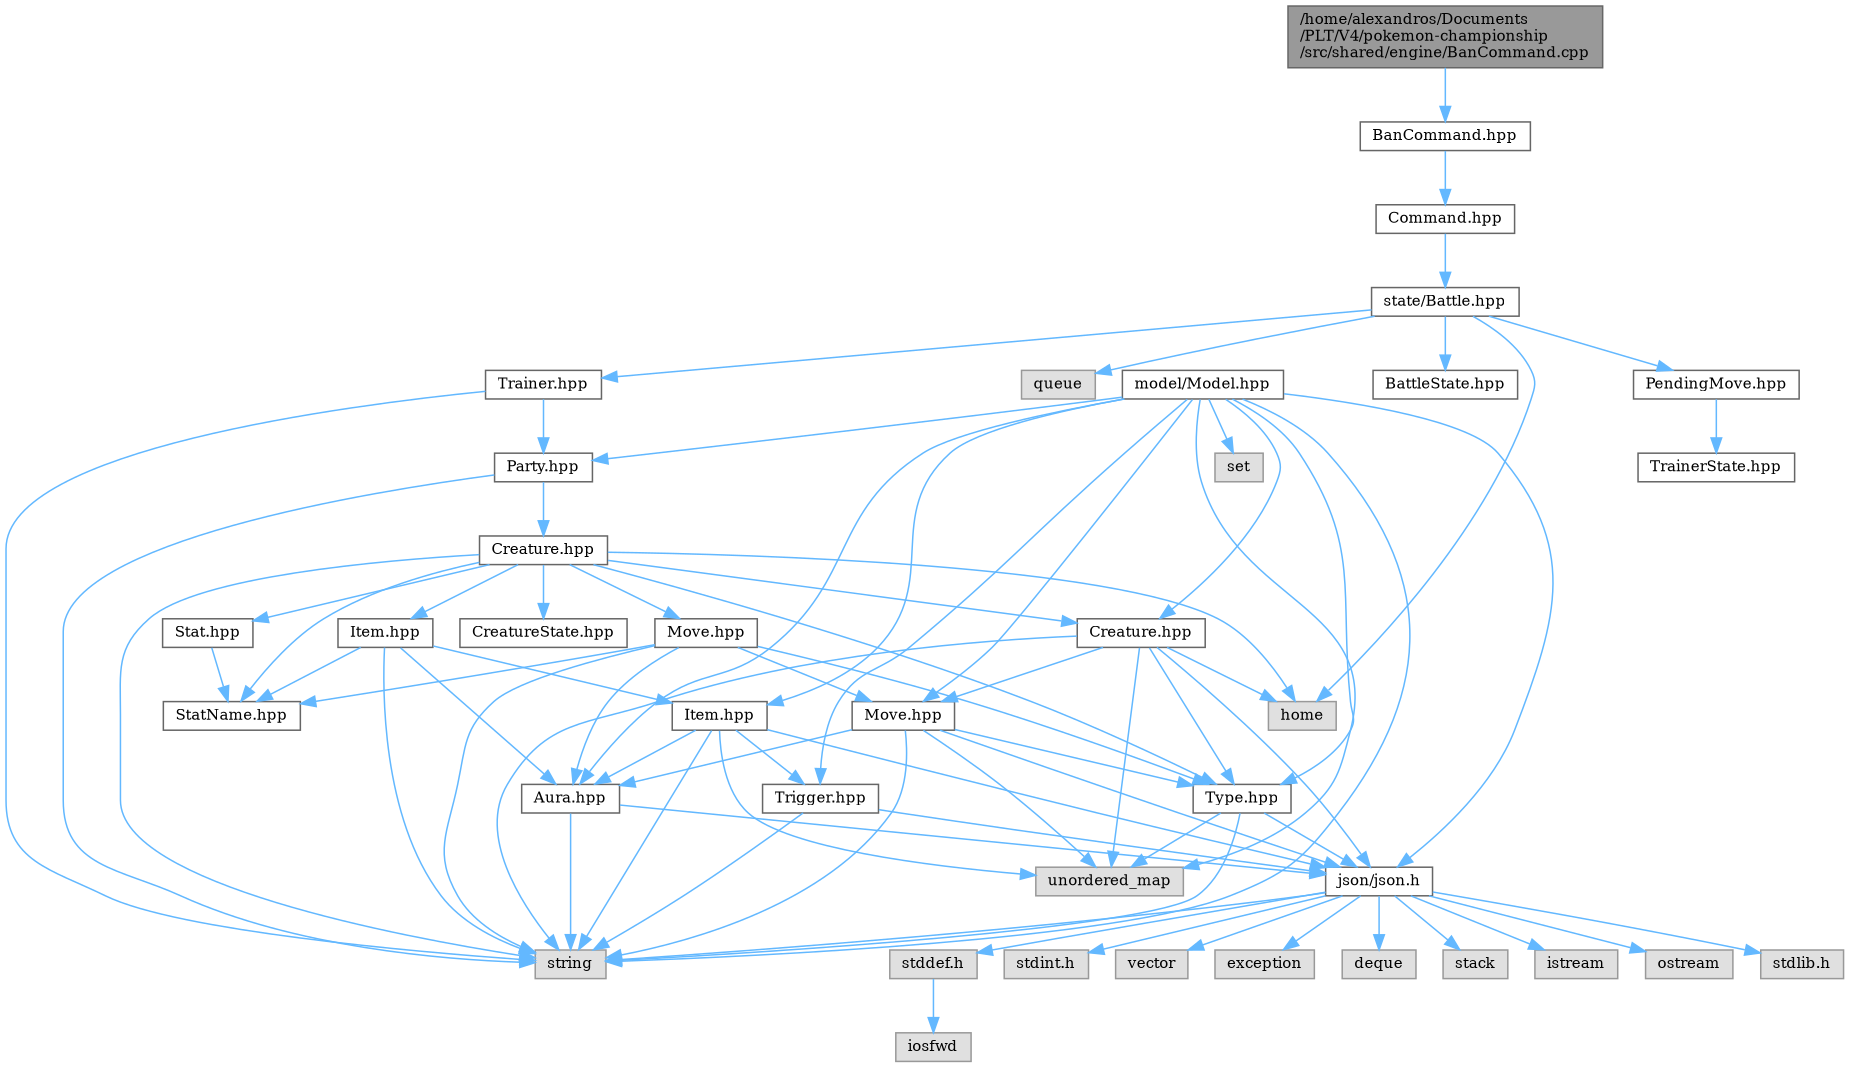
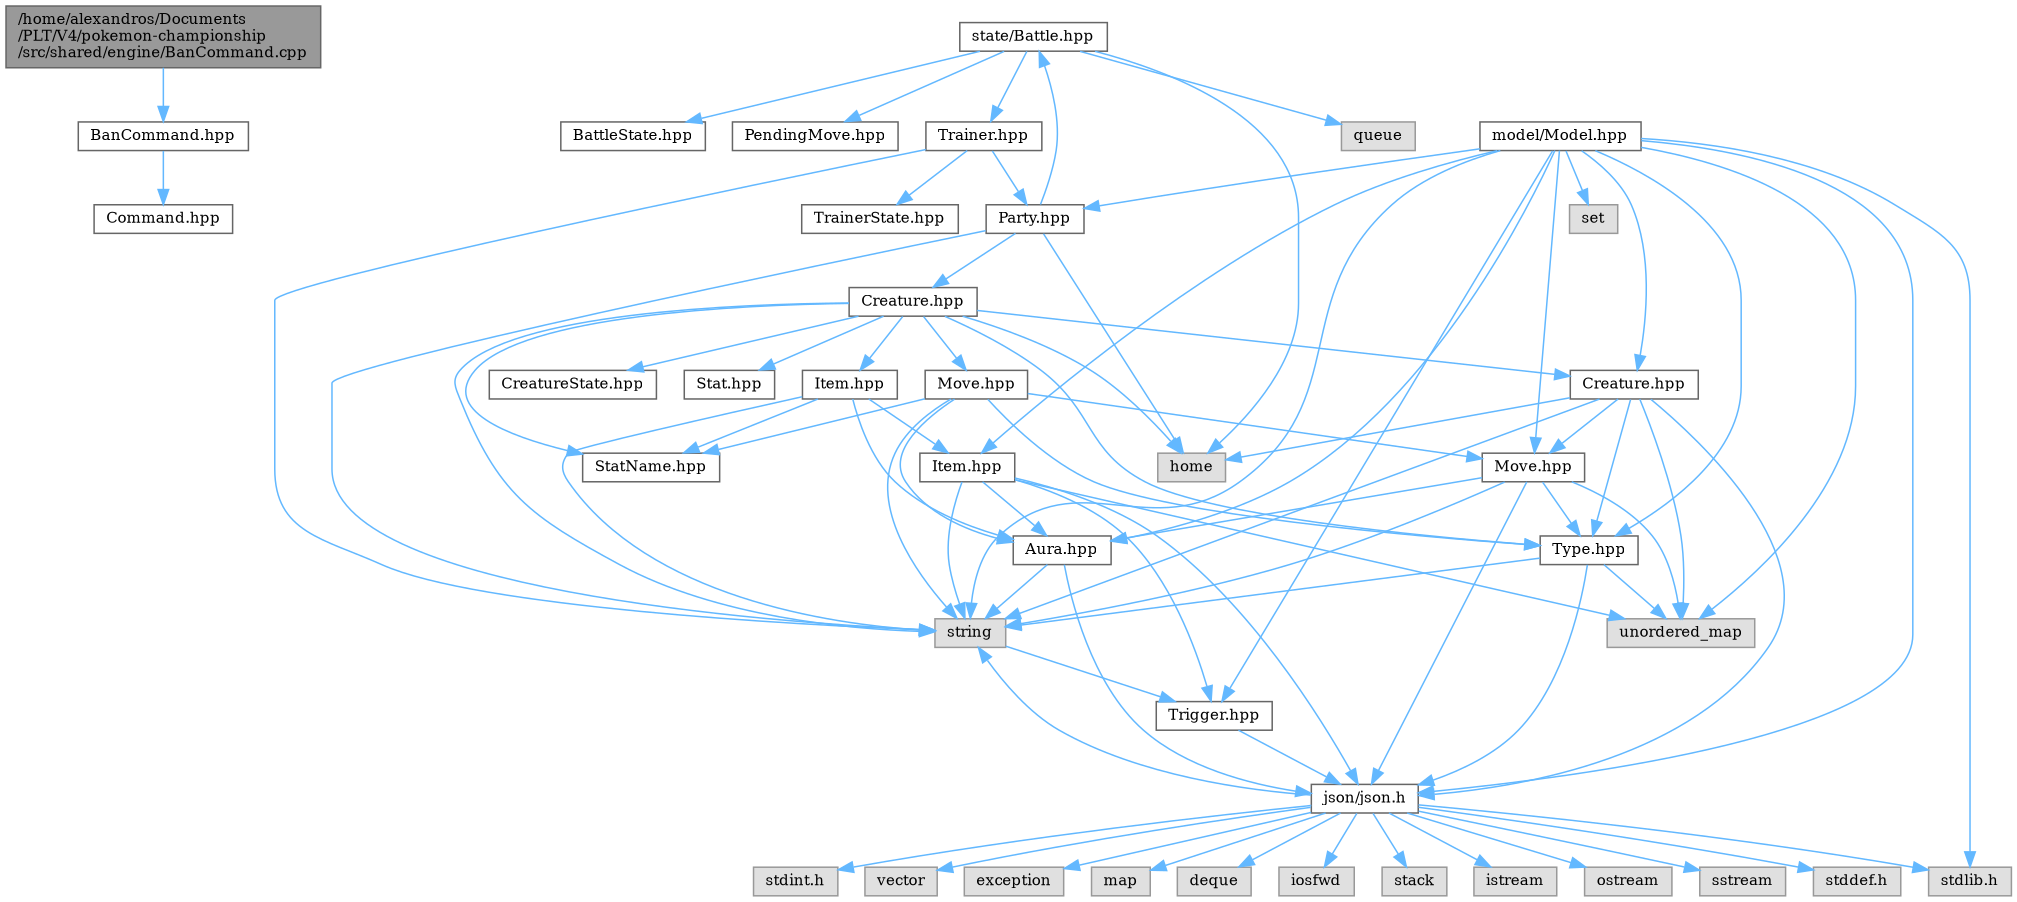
  digraph {
    fontname="DejaVu Serif"
    node [color=grey40 fillcolor=white fontname="DejaVu Serif" fontsize=10 shape=box style=filled]
    edge [color=steelblue1 fontname="DejaVu Serif" fontsize=10 labelfontname=Helvetica labelfontsize=10 style=solid]
    n1 [color=gray40 fillcolor=grey60 fontcolor=black height=0.2 label="/home/alexandros/Documents\l/PLT/V4/pokemon-championship\l/src/shared/engine/BanCommand.cpp" width=0.4]
    n2 [height=0.2 label="BanCommand.hpp" width=0.4]
    n3 [height=0.2 label="Command.hpp" width=0.4]
    n4 [height=0.2 label="state/Battle.hpp" width=0.4]
    n5 [color=grey60 fillcolor="#E0E0E0" height=0.2 label=home width=0.4]
    n6 [color=grey60 fillcolor="#E0E0E0" height=0.2 label=queue width=0.4]
    n7 [height=0.2 label="BattleState.hpp" width=0.4]
    n8 [height=0.2 label="PendingMove.hpp" width=0.4]
    n9 [height=0.2 label="Trainer.hpp" width=0.4]
    n10 [color=grey60 fillcolor="#E0E0E0" height=0.2 label=string width=0.4]
    n11 [height=0.2 label="TrainerState.hpp" width=0.4]
    n12 [height=0.2 label="Party.hpp" width=0.4]
    n13 [height=0.2 label="Creature.hpp" width=0.4]
    n14 [height=0.2 label="model/Model.hpp" width=0.4]
    n15 [color=grey60 fillcolor="#E0E0E0" height=0.2 label=unordered_map width=0.4]
    n16 [color=grey60 fillcolor="#E0E0E0" height=0.2 label=set width=0.4]
    n17 [height=0.2 label="json/json.h" width=0.4]
    n18 [color=grey60 fillcolor="#E0E0E0" height=0.2 label="stdlib.h" width=0.4]
    n19 [height=0.2 label="Item.hpp" width=0.4]
    n20 [height=0.2 label="Trigger.hpp" width=0.4]
    n21 [height=0.2 label="Aura.hpp" width=0.4]
    n22 [height=0.2 label="Move.hpp" width=0.4]
    n23 [height=0.2 label="Type.hpp" width=0.4]
    n24 [height=0.2 label="Creature.hpp" width=0.4]
    n25 [height=0.2 label="CreatureState.hpp" width=0.4]
    n26 [height=0.2 label="StatName.hpp" width=0.4]
    n27 [height=0.2 label="Item.hpp" width=0.4]
    n28 [height=0.2 label="Stat.hpp" width=0.4]
    n29 [height=0.2 label="Move.hpp" width=0.4]
    n30 [color=grey60 fillcolor="#E0E0E0" height=0.2 label="stddef.h" width=0.4]
    n31 [color=grey60 fillcolor="#E0E0E0" height=0.2 label="stdint.h" width=0.4]
    n32 [color=grey60 fillcolor="#E0E0E0" height=0.2 label=vector width=0.4]
    n33 [color=grey60 fillcolor="#E0E0E0" height=0.2 label=exception width=0.4]
+   n34 [color=grey60 fillcolor="#E0E0E0" height=0.2 label=map width=0.4]
    n35 [color=grey60 fillcolor="#E0E0E0" height=0.2 label=deque width=0.4]
    n36 [color=grey60 fillcolor="#E0E0E0" height=0.2 label=iosfwd width=0.4]
    n37 [color=grey60 fillcolor="#E0E0E0" height=0.2 label=stack width=0.4]
    n38 [color=grey60 fillcolor="#E0E0E0" height=0.2 label=istream width=0.4]
    n39 [color=grey60 fillcolor="#E0E0E0" height=0.2 label=ostream width=0.4]
+   n40 [color=grey60 fillcolor="#E0E0E0" height=0.2 label=sstream width=0.4]
    n1 -> n2
    n2 -> n3
-   n3 -> n4
+   n12 -> n4
    n4 -> n5
    n4 -> n6
    n4 -> n7
    n4 -> n8
    n4 -> n9
    n9 -> n10
-   n8 -> n11
+   n9 -> n11
    n9 -> n12
+   n12 -> n5
    n12 -> n10
    n12 -> n13
    n13 -> n5
    n13 -> n10
    n13 -> n23
    n13 -> n24
    n13 -> n25
    n13 -> n26
    n13 -> n27
    n13 -> n28
    n13 -> n29
    n14 -> n10
    n14 -> n12
    n14 -> n15
    n14 -> n16
    n14 -> n17
+   n14 -> n18
    n14 -> n19
    n14 -> n20
    n14 -> n21
    n14 -> n22
    n14 -> n23
    n14 -> n24
    n17 -> n10
    n17 -> n18
    n17 -> n30
    n17 -> n31
    n17 -> n32
    n17 -> n33
+   n17 -> n34
    n17 -> n35
-   n30 -> n36
+   n17 -> n36
    n17 -> n37
    n17 -> n38
    n17 -> n39
+   n17 -> n40
    n19 -> n10
    n19 -> n15
    n19 -> n17
    n19 -> n20
    n19 -> n21
-   n20 -> n10
+   n10 -> n20
    n20 -> n17
    n21 -> n10
    n21 -> n17
    n22 -> n10
    n22 -> n15
    n22 -> n17
    n22 -> n21
    n22 -> n23
    n23 -> n10
    n23 -> n15
    n23 -> n17
    n24 -> n5
    n24 -> n10
    n24 -> n15
    n24 -> n17
    n24 -> n22
    n24 -> n23
    n27 -> n10
    n27 -> n19
    n27 -> n21
    n27 -> n26
-   n28 -> n26
    n29 -> n10
    n29 -> n21
    n29 -> n22
    n29 -> n23
    n29 -> n26
  }
